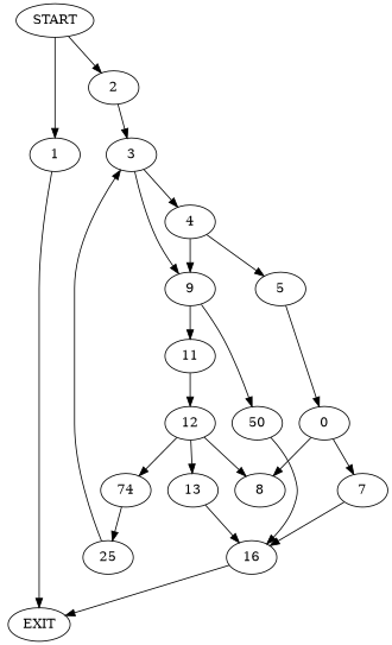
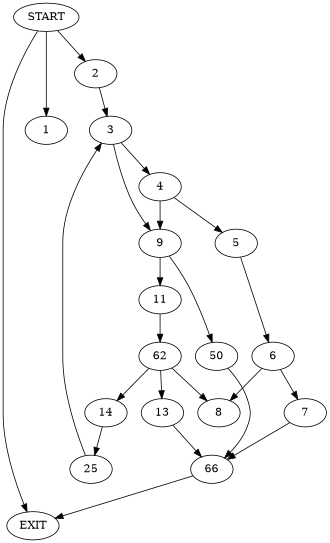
  digraph {
    n1 [label=START]
    1
    2
    n4 [label=EXIT]
    3
    4
    9
    5
    n9 [label=50]
    11
-   6 [label=0]
+   6
    7
    8
-   16
-   12
+   16 [label=66]
+   12 [label=62]
    13
-   14 [label=74]
+   14
    n18 [label=25]
    n1 -> 1
    n1 -> 2
-   1 -> n4
+   n1 -> n4
    2 -> 3
    3 -> 4
    3 -> 9
    4 -> 9
    4 -> 5
    9 -> n9
    9 -> 11
    5 -> 6
    n9 -> 16
    11 -> 12
    6 -> 7
    6 -> 8
    7 -> 16
    16 -> n4
    12 -> 8
    12 -> 13
    12 -> 14
    13 -> 16
    14 -> n18
    n18 -> 3
  }
